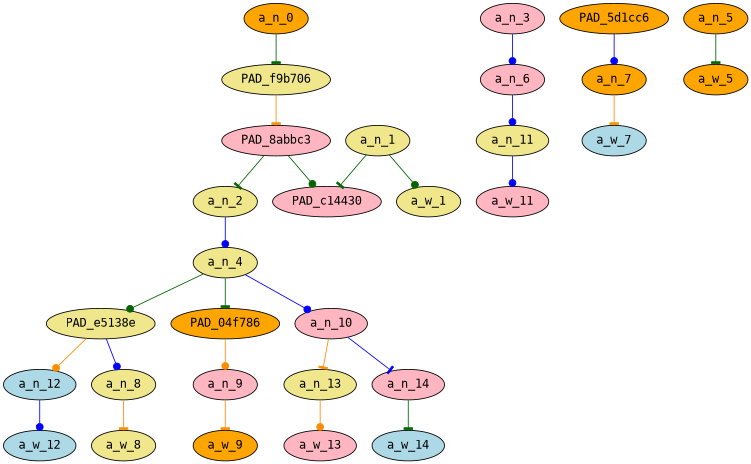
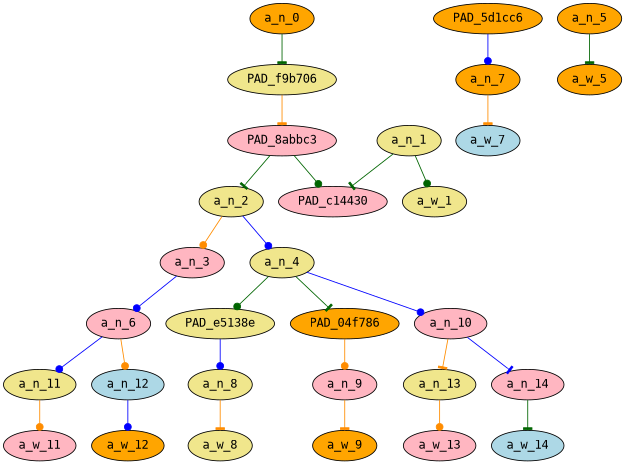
  strict digraph {
    fontname="DejaVu Sans Mono"
    node [div_dir=1 fillcolor=khaki fontname="DejaVu Sans Mono" index=0 level=1 style=filled text_span="[0]" value=0.08496763]
    edge [arrowhead=dot color=darkgreen fontname="DejaVu Sans Mono"]
    a_n_0 [fillcolor=orange level=5 text_span="[0, 1, 2, 3, 4, 5, 6, 7, 8]" value=0.99999998]
    PAD_f9b706 [div_dir=-1 level=4]
    PAD_8abbc3 [div_dir=-1 fillcolor=lightpink level=3]
    a_n_2 [index=1 level=4 text_span="[1, 2, 3, 4, 5, 6, 7, 8]" value=0.91466769]
    a_n_3 [fillcolor=lightpink index=1 level=3 text_span="[1, 2, 3]" value=0.54786507]
    a_n_4 [index=2 level=3 text_span="[4, 5, 6, 7, 8]" value=0.36633403]
    PAD_c14430 [div_dir=-1 fillcolor=lightpink level=2]
    a_n_6 [fillcolor=lightpink index=2 level=2 text_span="[2, 3]" value=0.47338284]
    PAD_e5138e [index=4 level=2 text_span="[5]" value=0.06306669]
    PAD_04f786 [fillcolor=orange index=5 level=2 text_span="[6]" value=0.05886755]
    a_n_10 [div_dir=-1 fillcolor=lightpink index=6 level=2 text_span="[7, 8]" value=0.18002219]
    a_n_1 [div_dir=-1]
    a_w_1 [div_dir=0 level=0 value=what]
    a_n_11 [index=2 text_span="[2]" value=0.08293990]
    a_n_12 [div_dir=-1 fillcolor=lightblue index=3 text_span="[3]" value=0.39036043]
    PAD_5d1cc6 [div_dir=-1 fillcolor=orange index=3 level=2 text_span="[4]" value=0.06415966]
    a_n_7 [div_dir=-1 fillcolor=orange index=4 text_span="[4]" value=0.06415966]
    a_n_8 [index=5 text_span="[5]" value=0.06306669]
    a_n_9 [fillcolor=lightpink index=6 text_span="[6]" value=0.05886755]
    a_n_13 [div_dir=-1 index=7 text_span="[7]" value=0.09128665]
    a_n_14 [div_dir=-1 fillcolor=lightpink index=8 text_span="[8]" value=0.08856246]
    a_n_5 [fillcolor=orange index=1 text_span="[1]" value=0.07404772]
    a_w_5 [div_dir=0 fillcolor=orange index=1 level=0 text_span="[1]" value=in]
    a_w_11 [div_dir=0 fillcolor=lightpink index=2 level=0 text_span="[2]" value=the]
-   a_w_12 [div_dir=0 fillcolor=lightblue index=3 level=0 text_span="[3]" value=hillbilly]
+   a_w_12 [div_dir=0 fillcolor=orange index=3 level=0 text_span="[3]" value=hillbilly]
    a_w_7 [div_dir=0 fillcolor=lightblue index=4 level=0 text_span="[4]" value=did]
    a_w_8 [div_dir=0 index=5 level=0 text_span="[5]" value=i]
    a_w_9 [div_dir=0 fillcolor=orange index=6 level=0 text_span="[6]" value=just]
    a_w_13 [div_dir=0 fillcolor=lightpink index=7 level=0 text_span="[7]" value=hear]
    a_w_14 [div_dir=0 fillcolor=lightblue index=8 level=0 text_span="[8]" value="<user>"]
    a_n_0 -> PAD_f9b706 [arrowhead=tee]
    PAD_f9b706 -> PAD_8abbc3 [arrowhead=tee color=darkorange]
    PAD_8abbc3 -> a_n_2 [arrowhead=tee]
    PAD_8abbc3 -> PAD_c14430
+   a_n_2 -> a_n_3 [color=darkorange]
    a_n_2 -> a_n_4 [color=blue]
    a_n_3 -> a_n_6 [color=blue]
    a_n_4 -> PAD_e5138e
    a_n_4 -> PAD_04f786 [arrowhead=tee]
    a_n_4 -> a_n_10 [color=blue]
    a_n_6 -> a_n_11 [color=blue]
-   PAD_e5138e -> a_n_12 [color=darkorange]
+   a_n_6 -> a_n_12 [color=darkorange]
    PAD_e5138e -> a_n_8 [color=blue]
    PAD_04f786 -> a_n_9 [color=darkorange]
    a_n_10 -> a_n_13 [arrowhead=tee color=darkorange]
    a_n_10 -> a_n_14 [arrowhead=tee color=blue]
    a_n_1 -> PAD_c14430 [arrowhead=tee]
    a_n_1 -> a_w_1
-   a_n_11 -> a_w_11 [color=blue]
+   a_n_11 -> a_w_11 [color=darkorange]
    a_n_12 -> a_w_12 [color=blue]
    PAD_5d1cc6 -> a_n_7 [color=blue]
    a_n_7 -> a_w_7 [arrowhead=tee color=darkorange]
    a_n_8 -> a_w_8 [arrowhead=tee color=darkorange]
    a_n_9 -> a_w_9 [arrowhead=tee color=darkorange]
    a_n_13 -> a_w_13 [color=darkorange]
    a_n_14 -> a_w_14 [arrowhead=tee]
    a_n_5 -> a_w_5 [arrowhead=tee]
  }
